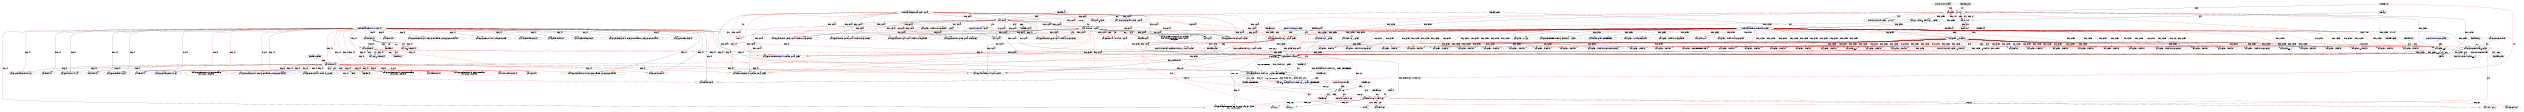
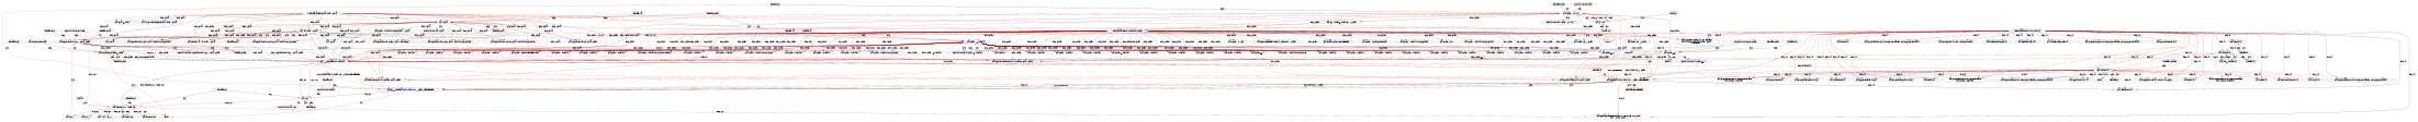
  digraph {
    fontname="DejaVu Serif"
    node [color=darkgreen fontname="DejaVu Serif"]
    edge [color=red fontname="DejaVu Serif"]
    n1 [label="(Call,copy_from_user(opt+1, optval, optlen))"]
    n2 [label="(Call,msg.msg_controllen = optlen)"]
    n3 [color=blue label="(Identifier,optlen)"]
    n4 [color=blue label="(MethodReturn,static int)"]
    n5 [color=deeppink label="(ControlStructure,if (copy_from_user(opt+1, optval, optlen)))"]
    n6 [color=deeppink label="(Block,)"]
    n7 [label="(Identifier,optlen)"]
    n8 [color=blue label="(Call,lock_sock(sk))"]
    n9 [color=deeppink label="(Call,memset(opt, 0, sizeof(*opt)))"]
    n10 [color=deeppink label="(Call,(void *)(opt+1))"]
    n11 [color=deeppink label="(Call,opt+1)"]
    n12 [label="(Call,txopt_put(opt))"]
    n13 [label="(Call,sizeof(*opt))"]
    n14 [label="(Call,opt+1)"]
    n15 [color=deeppink label="(Call,ip6_datagram_send_ctl(net, sk, &msg, &fl6, opt, &junk,\n\t\t\t\t\t     &junk, &junk))"]
    n16 [color=deeppink label="(Call,!opt)"]
    n17 [color=deeppink label="(ControlStructure,if (!opt))"]
    n18 [color=deeppink label="(Identifier,opt)"]
    n19 [color=blue label="(Call,opt = sock_kmalloc(sk, sizeof(*opt) + optlen, GFP_KERNEL))"]
    n20 [label="(Call,sock_kmalloc(sk, sizeof(*opt) + optlen, GFP_KERNEL))"]
    n21 [label="(Call,release_sock(sk))"]
    n22 [color=deeppink label="(Identifier,GFP_KERNEL)"]
    n23 [label="(Call,ipv6_sock_ac_drop(sk, mreq.ipv6mr_ifindex, &mreq.ipv6mr_acaddr))"]
    n24 [color=blue label="(Call,ipv6_only_sock(sk))"]
    n25 [label="(Call,xfrm_user_policy(sk, optname, optval, optlen))"]
    n26 [label="(Block,)"]
    n27 [color=deeppink label="(Call,ipv6_update_options(sk, opt))"]
    n28 [label="(Identifier,sk)"]
    n29 [label="(Call,inet_sk(sk))"]
    n30 [label="(Call,ip6_ra_control(sk, val))"]
    n31 [label="(Call,inet_sk(sk))"]
    n32 [color=blue label="(Call,ip6_mc_msfilter(sk, gsf))"]
    n33 [color=deeppink label="(Call,inet_sk(sk))"]
    n34 [label="(Call,ipv6_flowlabel_opt(sk, optval, optlen))"]
    n35 [color=blue label="(Call,ipv6_update_options(sk, opt))"]
    n36 [label="(Call,ipv6_sock_mc_join(sk, greq.gr_interface,\n\t\t\t\t\t\t &psin6->sin6_addr))"]
    n37 [color=blue label="(Call,ipv6_sock_ac_join(sk, mreq.ipv6mr_ifindex, &mreq.ipv6mr_acaddr))"]
    n38 [label="(Call,ip6_mc_source(add, omode, sk, &greqs))"]
    n39 [color=deeppink label="(Call,ipv6_sock_mc_join(sk, greqs.gsr_interface,\n\t\t\t\t\t\t &psin6->sin6_addr))"]
    n40 [color=deeppink label="(Call,release_sock(sk))"]
    n41 [color=deeppink label="(Call,ipv6_sock_mc_drop(sk, greq.gr_interface,\n\t\t\t\t\t\t &psin6->sin6_addr))"]
    n42 [color=deeppink label="(Call,sock_owned_by_user(sk))"]
    n43 [label="(Call,udp_sk(sk))"]
    n44 [label="(Call,sock_net(sk))"]
    n45 [color=blue label="(Call,*net = sock_net(sk))"]
    n46 [color=blue label="(Call,ip6_mroute_setsockopt(sk, optname, optval, optlen))"]
    n47 [color=blue label="(Identifier,sk)"]
    n48 [color=blue label="(Call,inet6_sk(sk))"]
-   n49 [color=deeppink label="(Call,*np = inet6_sk(sk))"]
    n50 [color=deeppink label="(Identifier,sk)"]
    n51 [color=blue label="(MethodParameterIn,struct sock *sk)"]
    n52 [label="(Call,inet_csk(sk))"]
    n53 [color=deeppink label="(Call,ipv6_sock_mc_drop(sk, mreq.ipv6mr_ifindex, &mreq.ipv6mr_multiaddr))"]
    n54 [color=deeppink label="(Call,tcp_sync_mss(sk, icsk->icsk_pmtu_cookie))"]
    n55 [color=blue label="(Call,sk_refcnt_debug_inc(sk))"]
    n56 [color=blue label="(Call,fl6_free_socklist(sk))"]
    n57 [label="(Call,sk_refcnt_debug_dec(sk))"]
    n58 [label="(Call,ipv6_sock_mc_join(sk, mreq.ipv6mr_ifindex, &mreq.ipv6mr_multiaddr))"]
    n59 [label="(Call,ipv6_sock_mc_close(sk))"]
    n60 [color=blue label="(Call,ipv6_renew_options(sk, opt, optname,\n \t\t\t\t\t (struct ipv6_opt_hdr __user *)optval,\n \t\t\t\t\t optlen))"]
    1000114 [color=deeppink]
    n62 [color=deeppink label="(Call,optlen > 64*1024)"]
    n63 [color=deeppink label="(Call,64*1024)"]
    n64 [color=blue label="(ControlStructure,if (optlen > 64*1024))"]
    n65 [label="(Call,sizeof(*opt) + optlen)"]
    n66 [color=blue label="(Call,sizeof(*opt) + optlen)"]
    n67 [label="(Call,opt->tot_len = sizeof(*opt) + optlen)"]
    n68 [label="(Literal,1024)"]
    n69 [color=blue label="(MethodParameterIn,unsigned int optlen)"]
    n70 [color=deeppink label="(Call,optlen == 0)"]
    n71 [color=blue label="(ControlStructure,if (optlen == 0))"]
    n72 [label="(Literal,0)"]
    n73 [color=blue label="(Call,optlen >= sizeof(int))"]
    n74 [color=blue label="(Call,optlen < sizeof(int))"]
    n75 [label="(Call,optlen < sizeof(int))"]
    n76 [color=deeppink label="(Call,optlen < sizeof(int))"]
    n77 [color=deeppink label="(Call,optlen < sizeof(int))"]
    n78 [color=blue label="(Call,optlen < sizeof(int))"]
    n79 [color=deeppink label="(Call,optlen < sizeof(struct group_req))"]
    n80 [color=blue label="(Call,optlen == 0)"]
    n81 [color=blue label="(Call,sizeof(int))"]
    n82 [color=deeppink label="(Call,optlen < sizeof(int))"]
    n83 [label="(Call,optlen < sizeof(int))"]
    n84 [color=deeppink label="(Call,optlen != sizeof(int))"]
    n85 [color=deeppink label="(Call,optlen < sizeof(int))"]
    n86 [label="(Call,optlen < sizeof(int))"]
    n87 [color=deeppink label="(Call,optlen < GROUP_FILTER_SIZE(0))"]
    n88 [color=deeppink label="(Call,optlen < sizeof(int))"]
    n89 [color=blue label="(Call,optlen < sizeof(int))"]
    n90 [color=blue label="(Call,optlen < sizeof(int))"]
    n91 [label="(Call,optlen == 0)"]
    n92 [color=blue label="(Call,optlen < sizeof(int))"]
    n93 [color=blue label="(ControlStructure,if (optlen >= sizeof(int)))"]
    n94 [color=blue label="(Call,optlen < sizeof(int))"]
    n95 [color=deeppink label="(Call,optlen < sizeof(int))"]
    n96 [color=blue label="(Call,optlen < sizeof(struct ipv6_mreq))"]
    n97 [label="(Call,optlen < sizeof(int))"]
    n98 [color=deeppink label="(Call,optlen < sizeof(int))"]
    n99 [color=deeppink label="(Call,optlen < sizeof(struct ipv6_mreq))"]
    n100 [color=blue label="(Call,optlen < sizeof(int))"]
    n101 [label="(Call,optlen < sizeof(int))"]
    n102 [label="(Call,optlen < sizeof(int))"]
    n103 [label="(Call,optlen < sizeof(int))"]
    n104 [label="(Call,optlen < sizeof(int))"]
    n105 [color=blue label="(Call,optlen < sizeof(int))"]
    n106 [label="(Call,optlen < sizeof(int))"]
    n107 [label="(Call,optlen < sizeof(int))"]
    n108 [color=blue label="(Call,optlen < sizeof(struct group_source_req))"]
    n109 [color=blue label="(Call,optlen < sizeof(int))"]
    n110 [label="(Call,optlen < sizeof(int))"]
    n111 [color=blue label="(Call,optlen < sizeof(int))"]
    n112 [color=deeppink label="(Call,optlen < sizeof(int))"]
    n113 [label="(Call,optlen > 8 * 255)"]
    n114 [label="(Call,GROUP_FILTER_SIZE(gsf->gf_numsrc) > optlen)"]
    n115 [color=blue label="(Call,kmalloc(optlen, GFP_KERNEL))"]
    n116 [color=deeppink label="(Call,copy_from_user(gsf, optval, optlen))"]
    n117 [color=blue label="(Call,optlen > sysctl_optmem_max)"]
    n118 [label="(Call,optlen < sizeof(struct in6_pktinfo))"]
    n119 [color=deeppink label="(Call,optlen & 0x7)"]
    n120 [color=deeppink label="(Call,optlen < sizeof(struct ipv6_opt_hdr))"]
    n121 [color=blue label="(Call,!optval)"]
    n122 [label="(Call,(int __user *) optval)"]
    n123 [color=blue label="(Call,!optval)"]
    n124 [color=blue label="(Call,!optval)"]
    n125 [label="(Call,copy_from_user(&greq, optval, sizeof(struct group_req)))"]
    n126 [label="(Call,optlen < sizeof(struct in6_pktinfo) || !optval)"]
    n127 [color=deeppink label="(Call,copy_from_user(&mreq, optval, sizeof(struct ipv6_mreq)))"]
    n128 [color=deeppink label="(Call,copy_from_user(&mreq, optval, sizeof(struct ipv6_mreq)))"]
    n129 [color=blue label="(ControlStructure,if (!optval))"]
    n130 [color=deeppink label="(Call,copy_from_user(&pkt, optval, sizeof(struct in6_pktinfo)))"]
    n131 [label="(Call,copy_from_user(&greqs, optval, sizeof(greqs)))"]
    n132 [label="(Identifier,optval)"]
    n133 [color=deeppink label="(Call,get_user(val, (int __user *) optval))"]
    n134 [label="(Identifier,optval)"]
    n135 [label="(MethodParameterIn,char __user *optval)"]
    n136 [color=deeppink label="(Call,optval = NULL)"]
-   n137 [color=blue label="(Call,(struct ipv6_opt_hdr __user *)optval)"]
+   n137 [color=blue label="(Call,(struct setsockopt6_opt_hdr __user *)optval)"]
    n138 [color=blue label="(Identifier,msg)"]
    n139 [label="(ControlStructure,break;)"]
    n140 [label="(Identifier,opt)"]
    n141 [color=deeppink label="(ControlStructure,break;)"]
    n142 [color=deeppink label="(Call,msg.msg_controllen)"]
    n143 [color=blue label="(ControlStructure,goto update;)"]
    n144 [color=deeppink label="(Identifier,opt)"]
    n145 [color=deeppink label="(Identifier,optlen)"]
    n146 [color=deeppink label="(Identifier,msg)"]
    n147 [color=blue label="(Identifier,val)"]
    n148 [color=deeppink label="(Identifier,val)"]
    n149 [color=blue label="(ControlStructure,goto done;)"]
    n150 [label="(Identifier,optlen)"]
    n151 [color=deeppink label="(Identifier,retv)"]
    n152 [color=blue label="(Identifier,optname)"]
    n153 [color=deeppink label="(Literal,0)"]
    n154 [color=blue label="(Identifier,optlen)"]
    n155 [color=deeppink label="(Identifier,opt)"]
    n156 [label="(Literal,64)"]
    n157 [color=deeppink label="(Identifier,optval)"]
    n158 [color=deeppink label="(Identifier,val)"]
    n159 [label="(Identifier,sk)"]
    n160 [label="(Identifier,retv)"]
-   1000161 [color=deeppink]
    n1 -> n2 [label="DDG: optlen"]
    n1 -> n3 [color=black label="CFG: "]
    n1 -> n4 [label="DDG: copy_from_user(opt+1, optval, optlen)"]
    n1 -> n4 [color=black label="DDG: opt+1"]
    n1 -> n4 [color=black label="DDG: optlen"]
    n1 -> n4 [label="DDG: optval"]
    n1 -> n5 [color=black label="AST: "]
    n2 -> n4 [color=black label="DDG: optlen"]
    n2 -> n4 [label="DDG: msg.msg_controllen"]
    n2 -> n6 [label="AST: "]
    n2 -> n7 [label="CFG: "]
    n3 -> n1 [label="AST: "]
    n4 -> n8 [label="DDG: lock_sock(sk)"]
    n7 -> n2 [label="AST: "]
    n8 -> n20 [color=black label="DDG: sk"]
    n8 -> n21 [label="DDG: sk"]
    n8 -> n23 [label="DDG: sk"]
    n8 -> n24 [label="DDG: sk"]
    n8 -> n25 [label="DDG: sk"]
    n8 -> n26 [color=black label="AST: "]
    n8 -> n27 [color=black label="DDG: sk"]
    n8 -> n28 [color=black label="CFG: "]
    n8 -> n29 [color=black label="DDG: sk"]
    n8 -> n30 [label="DDG: sk"]
    n8 -> n31 [label="DDG: sk"]
    n8 -> n32 [color=black label="DDG: sk"]
    n8 -> n33 [color=black label="DDG: sk"]
    n8 -> n34 [label="DDG: sk"]
    n8 -> n35 [label="DDG: sk"]
    n8 -> n36 [label="DDG: sk"]
    n8 -> n37 [color=black label="DDG: sk"]
    n8 -> n38 [label="DDG: sk"]
    n8 -> n39 [color=black label="DDG: sk"]
    n8 -> n40 [color=black label="DDG: sk"]
    n8 -> n41 [label="DDG: sk"]
    n8 -> n42 [label="DDG: sk"]
    n8 -> n43 [label="DDG: sk"]
    n9 -> n1 [label="DDG: opt"]
    n9 -> n4 [color=black label="DDG: memset(opt, 0, sizeof(*opt))"]
    n9 -> n6 [label="AST: "]
    n9 -> n10 [color=black label="DDG: opt"]
    n9 -> n11 [color=black label="DDG: opt"]
    n9 -> n12 [label="DDG: opt"]
    n9 -> n13 [label="CFG: "]
    n9 -> n14 [color=black label="DDG: opt"]
    n9 -> n15 [label="DDG: opt"]
    n11 -> n1 [label="AST: "]
    n13 -> n9 [color=black label="AST: "]
    n16 -> n4 [color=black label="DDG: !opt"]
    n16 -> n4 [label="DDG: opt"]
    n16 -> n9 [label="DDG: opt"]
    n16 -> n17 [label="AST: "]
    n16 -> n18 [color=black label="CFG: "]
    n18 -> n16 [color=black label="AST: "]
    n19 -> n4 [label="DDG: sock_kmalloc(sk, sizeof(*opt) + optlen, GFP_KERNEL)"]
    n19 -> n6 [label="AST: "]
    n19 -> n16 [color=black label="DDG: opt"]
    n19 -> n20 [color=black label="CFG: "]
    n20 -> n4 [color=black label="DDG: GFP_KERNEL"]
    n20 -> n4 [label="DDG: sizeof(*opt) + optlen"]
    n20 -> n15 [color=black label="DDG: sk"]
    n20 -> n19 [color=black label="AST: "]
    n20 -> n19 [label="DDG: sk"]
    n20 -> n19 [color=black label="DDG: sizeof(*opt) + optlen"]
    n20 -> n19 [label="DDG: GFP_KERNEL"]
    n20 -> n21 [color=black label="DDG: sk"]
    n20 -> n22 [label="CFG: "]
    n22 -> n20 [label="AST: "]
    n28 -> n8 [label="AST: "]
    n44 -> n4 [label="DDG: sk"]
    n44 -> n8 [label="DDG: sk"]
    n44 -> n45 [color=black label="AST: "]
    n44 -> n45 [color=black label="DDG: sk"]
    n44 -> n46 [label="DDG: sk"]
    n44 -> n47 [color=black label="CFG: "]
    n45 -> n44 [color=black label="CFG: "]
    n47 -> n44 [label="AST: "]
    n48 -> n44 [color=black label="DDG: sk"]
-   n48 -> n49 [color=black label="AST: "]
-   n48 -> n49 [color=black label="DDG: sk"]
    n48 -> n50 [color=black label="CFG: "]
-   n49 -> n48 [label="CFG: "]
    n50 -> n48 [color=black label="AST: "]
    n51 -> n4 [label="DDG: sk"]
    n51 -> n8 [label="DDG: sk"]
    n51 -> n15 [color=black label="DDG: sk"]
    n51 -> n20 [color=black label="DDG: sk"]
    n51 -> n21 [color=black label="DDG: sk"]
    n51 -> n23 [color=black label="DDG: sk"]
    n51 -> n24 [color=black label="DDG: sk"]
    n51 -> n25 [label="DDG: sk"]
    n51 -> n27 [label="DDG: sk"]
    n51 -> n29 [color=black label="DDG: sk"]
    n51 -> n30 [color=black label="DDG: sk"]
    n51 -> n31 [color=black label="DDG: sk"]
    n51 -> n32 [color=black label="DDG: sk"]
    n51 -> n33 [color=black label="DDG: sk"]
    n51 -> n34 [label="DDG: sk"]
    n51 -> n35 [label="DDG: sk"]
    n51 -> n36 [label="DDG: sk"]
    n51 -> n37 [label="DDG: sk"]
    n51 -> n38 [color=black label="DDG: sk"]
    n51 -> n39 [label="DDG: sk"]
    n51 -> n40 [label="DDG: sk"]
    n51 -> n41 [label="DDG: sk"]
    n51 -> n42 [label="DDG: sk"]
    n51 -> n43 [label="DDG: sk"]
    n51 -> n44 [color=black label="DDG: sk"]
    n51 -> n46 [color=black label="DDG: sk"]
    n51 -> n48 [label="DDG: sk"]
    n51 -> n52 [label="DDG: sk"]
    n51 -> n53 [color=black label="DDG: sk"]
    n51 -> n54 [color=black label="DDG: sk"]
    n51 -> n55 [color=black label="DDG: sk"]
    n51 -> n56 [color=black label="DDG: sk"]
    n51 -> n57 [color=black label="DDG: sk"]
    n51 -> n58 [label="DDG: sk"]
    n51 -> n59 [color=black label="DDG: sk"]
    n51 -> n60 [label="DDG: sk"]
    n51 -> 1000114 [label="AST: "]
    n62 -> n1 [label="DDG: optlen"]
    n62 -> n4 [label="DDG: 64*1024"]
    n62 -> n4 [label="DDG: optlen > 64*1024"]
    n62 -> n4 [color=black label="DDG: optlen"]
    n62 -> n20 [label="DDG: optlen"]
    n62 -> n63 [color=black label="CFG: "]
    n62 -> n64 [color=black label="AST: "]
    n62 -> n65 [color=black label="DDG: optlen"]
    n62 -> n66 [label="DDG: optlen"]
    n62 -> n67 [color=black label="DDG: optlen"]
    n63 -> n62 [color=black label="AST: "]
    n63 -> n62 [label="DDG: 64"]
    n63 -> n62 [label="DDG: 1024"]
    n63 -> n68 [label="CFG: "]
    n66 -> n20 [color=black label="AST: "]
    n67 -> n69 [color=black label="DDG: optlen"]
    n68 -> n63 [color=black label="AST: "]
    n69 -> n1 [label="DDG: optlen"]
    n69 -> n2 [color=black label="DDG: optlen"]
    n69 -> n4 [label="DDG: optlen"]
    n69 -> n20 [color=black label="DDG: optlen"]
    n69 -> n25 [label="DDG: optlen"]
    n69 -> n34 [color=black label="DDG: optlen"]
    n69 -> n46 [label="DDG: optlen"]
    n69 -> n60 [color=black label="DDG: optlen"]
    n69 -> 1000114 [color=black label="AST: "]
    n69 -> n62 [label="DDG: optlen"]
    n69 -> n65 [label="DDG: optlen"]
    n69 -> n66 [label="DDG: optlen"]
    n69 -> n70 [label="DDG: optlen"]
    n69 -> n73 [label="DDG: optlen"]
    n69 -> n74 [label="DDG: optlen"]
    n69 -> n75 [label="DDG: optlen"]
    n69 -> n76 [color=black label="DDG: optlen"]
    n69 -> n77 [color=black label="DDG: optlen"]
    n69 -> n78 [color=black label="DDG: optlen"]
    n69 -> n79 [color=black label="DDG: msg"]
    n69 -> n80 [label="DDG: optlen"]
    n69 -> n82 [label="DDG: optlen"]
    n69 -> n83 [label="DDG: optlen"]
    n69 -> n84 [label="DDG: optlen"]
    n69 -> n85 [color=black label="DDG: optlen"]
    n69 -> n86 [label="DDG: optlen"]
    n69 -> n87 [color=black label="DDG: optlen"]
    n69 -> n88 [color=black label="DDG: optlen"]
    n69 -> n89 [color=black label="DDG: optlen"]
    n69 -> n90 [label="DDG: optlen"]
    n69 -> n91 [label="DDG: optlen"]
    n69 -> n92 [label="DDG: optlen"]
    n69 -> n94 [color=black label="DDG: optlen"]
    n69 -> n95 [color=black label="DDG: optlen"]
    n69 -> n96 [label="DDG: optlen"]
    n69 -> n97 [label="DDG: optlen"]
    n69 -> n98 [color=black label="DDG: optlen"]
    n69 -> n99 [color=black label="DDG: optlen"]
    n69 -> n100 [label="DDG: optlen"]
    n69 -> n101 [color=black label="DDG: optlen"]
    n69 -> n102 [color=black label="DDG: optlen"]
    n69 -> n103 [label="DDG: optlen"]
    n69 -> n104 [color=black label="DDG: optlen"]
    n69 -> n105 [label="DDG: optlen"]
    n69 -> n106 [label="DDG: optlen"]
    n69 -> n107 [label="DDG: optlen"]
    n69 -> n108 [label="DDG: optlen"]
    n69 -> n109 [color=black label="DDG: optlen"]
    n69 -> n110 [label="DDG: optlen"]
    n69 -> n111 [color=black label="DDG: optlen"]
    n69 -> n112 [color=black label="DDG: optlen"]
    n69 -> n113 [color=black label="DDG: optlen"]
    n69 -> n114 [color=black label="DDG: optlen"]
    n69 -> n115 [color=black label="DDG: optlen"]
    n69 -> n116 [label="DDG: optlen"]
    n69 -> n117 [color=black label="DDG: optlen"]
    n69 -> n118 [label="DDG: optlen"]
    n69 -> n119 [color=black label="DDG: optlen"]
    n69 -> n120 [label="DDG: optlen"]
    n70 -> n4 [color=black label="DDG: optlen"]
    n70 -> n4 [label="DDG: optlen == 0"]
    n70 -> n62 [color=black label="DDG: optlen"]
    n70 -> n71 [color=black label="AST: "]
    n70 -> n72 [color=black label="CFG: "]
    n72 -> n70 [color=black label="AST: "]
    n73 -> n4 [label="DDG: optlen >= sizeof(int)"]
    n73 -> n4 [label="DDG: optlen"]
    n73 -> n25 [label="DDG: optlen"]
    n73 -> n34 [label="DDG: optlen"]
    n73 -> n46 [label="DDG: optlen"]
    n73 -> n70 [color=black label="DDG: optlen"]
    n73 -> n74 [color=black label="DDG: optlen"]
    n73 -> n75 [label="DDG: optlen"]
    n73 -> n76 [label="DDG: optlen"]
    n73 -> n77 [label="DDG: optlen"]
    n73 -> n78 [label="DDG: optlen"]
    n73 -> n79 [label="DDG: optlen"]
    n73 -> n80 [color=black label="DDG: optlen"]
    n73 -> n81 [color=black label="CFG: "]
    n73 -> n82 [color=black label="DDG: optlen"]
    n73 -> n83 [color=black label="DDG: optlen"]
    n73 -> n84 [color=black label="DDG: optlen"]
    n73 -> n85 [color=black label="DDG: optlen"]
    n73 -> n86 [label="DDG: optlen"]
    n73 -> n87 [color=black label="DDG: optlen"]
    n73 -> n88 [color=black label="DDG: optlen"]
    n73 -> n89 [label="DDG: optlen"]
    n73 -> n90 [label="DDG: optlen"]
    n73 -> n91 [color=black label="DDG: optlen"]
    n73 -> n92 [label="DDG: optlen"]
    n73 -> n93 [color=black label="AST: "]
    n73 -> n94 [color=black label="DDG: optlen"]
    n73 -> n95 [label="DDG: optlen"]
    n73 -> n96 [label="DDG: optlen"]
    n73 -> n97 [color=black label="DDG: optlen"]
    n73 -> n98 [color=black label="DDG: optlen"]
    n73 -> n99 [label="DDG: optlen"]
    n73 -> n100 [label="DDG: optlen"]
    n73 -> n101 [color=black label="DDG: optlen"]
    n73 -> n102 [label="DDG: optlen"]
    n73 -> n103 [color=black label="DDG: optlen"]
    n73 -> n104 [color=black label="DDG: optlen"]
    n73 -> n105 [color=black label="DDG: optlen"]
    n73 -> n106 [label="DDG: optlen"]
    n73 -> n107 [label="DDG: optlen"]
    n73 -> n108 [color=black label="DDG: optlen"]
    n73 -> n109 [label="DDG: optlen"]
    n73 -> n110 [label="DDG: optlen"]
    n73 -> n111 [label="DDG: optlen"]
    n73 -> n112 [label="DDG: optlen"]
    n81 -> n73 [label="AST: "]
    n121 -> n1 [label="DDG: optval"]
    n121 -> n4 [color=black label="DDG: !optval"]
    n121 -> n4 [color=black label="DDG: optval"]
    n121 -> n25 [color=black label="DDG: optval"]
    n121 -> n34 [label="DDG: optval"]
    n121 -> n46 [label="DDG: optval"]
    n121 -> n116 [color=black label="DDG: optval"]
    n121 -> n122 [label="DDG: optval"]
    n121 -> n123 [color=black label="DDG: optval"]
    n121 -> n124 [label="DDG: optval"]
    n121 -> n125 [label="DDG: optval"]
    n121 -> n126 [color=black label="DDG: !optval"]
    n121 -> n127 [color=black label="DDG: optval"]
    n121 -> n128 [color=black label="DDG: optval"]
    n121 -> n129 [label="AST: "]
    n121 -> n130 [label="DDG: optval"]
    n121 -> n131 [color=black label="DDG: optval"]
    n121 -> n132 [color=black label="CFG: "]
    n122 -> n1 [label="DDG: optval"]
    n122 -> n4 [color=black label="DDG: optval"]
    n122 -> n25 [label="DDG: optval"]
    n122 -> n34 [label="DDG: optval"]
    n122 -> n46 [label="DDG: optval"]
    n122 -> n116 [color=black label="DDG: optval"]
    n122 -> n123 [color=black label="DDG: optval"]
    n122 -> n124 [color=black label="DDG: optval"]
    n122 -> n125 [color=black label="DDG: optval"]
    n122 -> n127 [color=black label="DDG: optval"]
    n122 -> n128 [label="DDG: optval"]
    n122 -> n130 [color=black label="DDG: optval"]
    n122 -> n131 [color=black label="DDG: optval"]
    n122 -> n133 [label="AST: "]
    n122 -> n133 [label="DDG: optval"]
    n122 -> n134 [label="CFG: "]
    n132 -> n121 [label="AST: "]
    n133 -> n122 [label="CFG: "]
    n134 -> n122 [color=black label="AST: "]
    n135 -> n1 [label="DDG: optval"]
    n135 -> n4 [color=black label="DDG: optval"]
    n135 -> n25 [color=black label="DDG: optval"]
    n135 -> n34 [label="DDG: optval"]
    n135 -> n46 [label="DDG: optval"]
    n135 -> 1000114 [label="AST: "]
    n135 -> n116 [label="DDG: optval"]
    n135 -> n121 [color=black label="DDG: optval"]
    n135 -> n122 [label="DDG: optval"]
    n135 -> n123 [color=black label="DDG: optval"]
    n135 -> n124 [color=black label="DDG: optval"]
    n135 -> n125 [color=black label="DDG: optval"]
    n135 -> n127 [label="DDG: optval"]
    n135 -> n128 [color=black label="DDG: optval"]
    n135 -> n130 [color=black label="DDG: optval"]
    n135 -> n131 [label="DDG: optval"]
    n135 -> n136 [label="DDG: optval"]
    n135 -> n137 [label="DDG: optval"]
    n138 -> n2 [label="CFG: "]
    n139 -> n62 [label="CFG: "]
    n140 -> n9 [label="CFG: "]
    n141 -> n16 [color=black label="CFG: "]
    n142 -> n2 [color=black label="AST: "]
    n143 -> n70 [color=black label="CFG: "]
    n144 -> n19 [label="AST: "]
    n144 -> n62 [color=black label="CFG: "]
    n145 -> n73 [color=black label="AST: "]
    n145 -> n121 [color=black label="CFG: "]
    n146 -> n1 [label="CFG: "]
    n147 -> n121 [label="CFG: "]
    n148 -> n73 [label="CFG: "]
    n149 -> n1 [label="CFG: "]
    n150 -> n70 [label="AST: "]
    n151 -> n19 [color=black label="CFG: "]
    n152 -> n8 [label="CFG: "]
    n153 -> n9 [label="AST: "]
    n154 -> n62 [label="AST: "]
    n155 -> n9 [color=black label="AST: "]
    n155 -> n16 [color=black label="CFG: "]
    n156 -> n63 [color=black label="AST: "]
    n157 -> n1 [color=black label="AST: "]
    n158 -> n73 [label="CFG: "]
    n159 -> n20 [label="AST: "]
    n160 -> n70 [color=black label="CFG: "]
-   1000161 -> n122 [color=black label="AST: "]
  }
